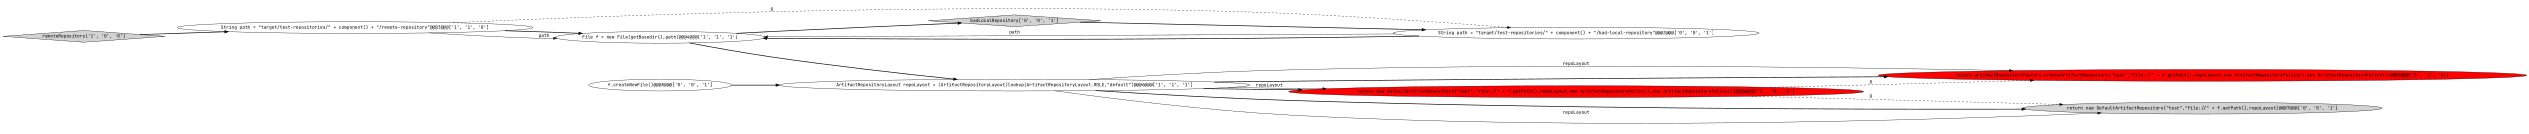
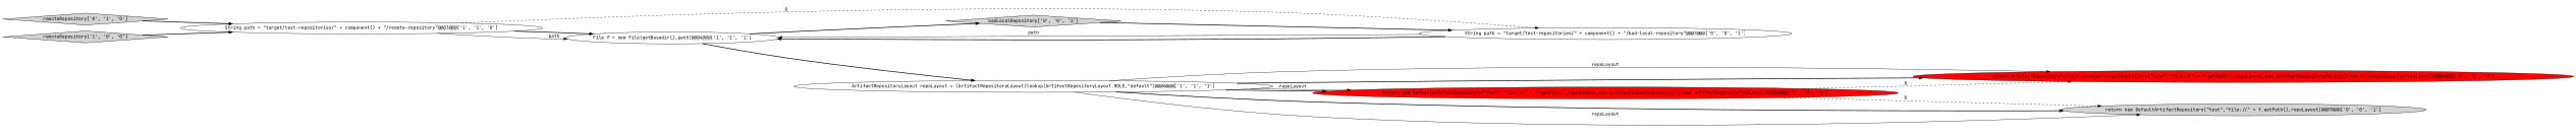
  digraph {
    fontname="JetBrains Mono"
    rankdir=LR
    node [fillcolor=white fontname="JetBrains Mono" shape=ellipse style=filled]
    edge [fontname="JetBrains Mono" style=bold]
    n1 [fillcolor=red label="return artifactRepositoryFactory.createArtifactRepository(\"test\",\"file://\" + f.getPath(),repoLayout,new ArtifactRepositoryPolicy(),new ArtifactRepositoryPolicy())@@@6@@@['0', '1', '0']"]
    n2 [fillcolor=lightgray label="return new DefaultArtifactRepository(\"test\",\"file://\" + f.getPath(),repoLayout)@@@7@@@['0', '0', '1']"]
    n3 [label="File f = new File(getBasedir(),path)@@@4@@@['1', '1', '1']"]
    n4 [label="ArtifactRepositoryLayout repoLayout = (ArtifactRepositoryLayout)lookup(ArtifactRepositoryLayout.ROLE,\"default\")@@@6@@@['1', '1', '1']"]
    n5 [fillcolor=lightgray label="badLocalRepository['0', '0', '1']" shape=diamond]
    n6 [fillcolor=red label="return new DefaultArtifactRepository(\"test\",\"file://\" + f.getPath(),repoLayout,new ArtifactRepositoryPolicy(),new ArtifactRepositoryPolicy())@@@6@@@['1', '0', '0']"]
-   n7 [label="f.createNewFile()@@@5@@@['0', '0', '1']"]
+   n8 [fillcolor=lightgray label="remoteRepository['0', '1', '0']" shape=diamond]
    n9 [label="String path = \"target/test-repositories/\" + component() + \"/remote-repository\"@@@3@@@['1', '1', '0']"]
    n10 [label="String path = \"target/test-repositories/\" + component() + \"/bad-local-repository\"@@@3@@@['0', '0', '1']"]
    n11 [fillcolor=lightgray label="remoteRepository['1', '0', '0']" shape=diamond]
    n3 -> n4
    n3 -> n5
    n4 -> n1 [label=repoLayout style=solid]
    n4 -> n1
    n4 -> n2
    n4 -> n2 [label=repoLayout style=solid]
    n4 -> n6 [label=repoLayout style=solid]
    n4 -> n6
    n5 -> n10
    n6 -> n1 [label=0 style=dashed]
    n6 -> n2 [label=0 style=dashed]
-   n7 -> n4
+   n8 -> n9
    n9 -> n3
    n9 -> n3 [label=path style=solid]
    n9 -> n10 [label=0 style=dashed]
    n10 -> n3 [label=path style=solid]
    n10 -> n3
    n11 -> n9
  }
